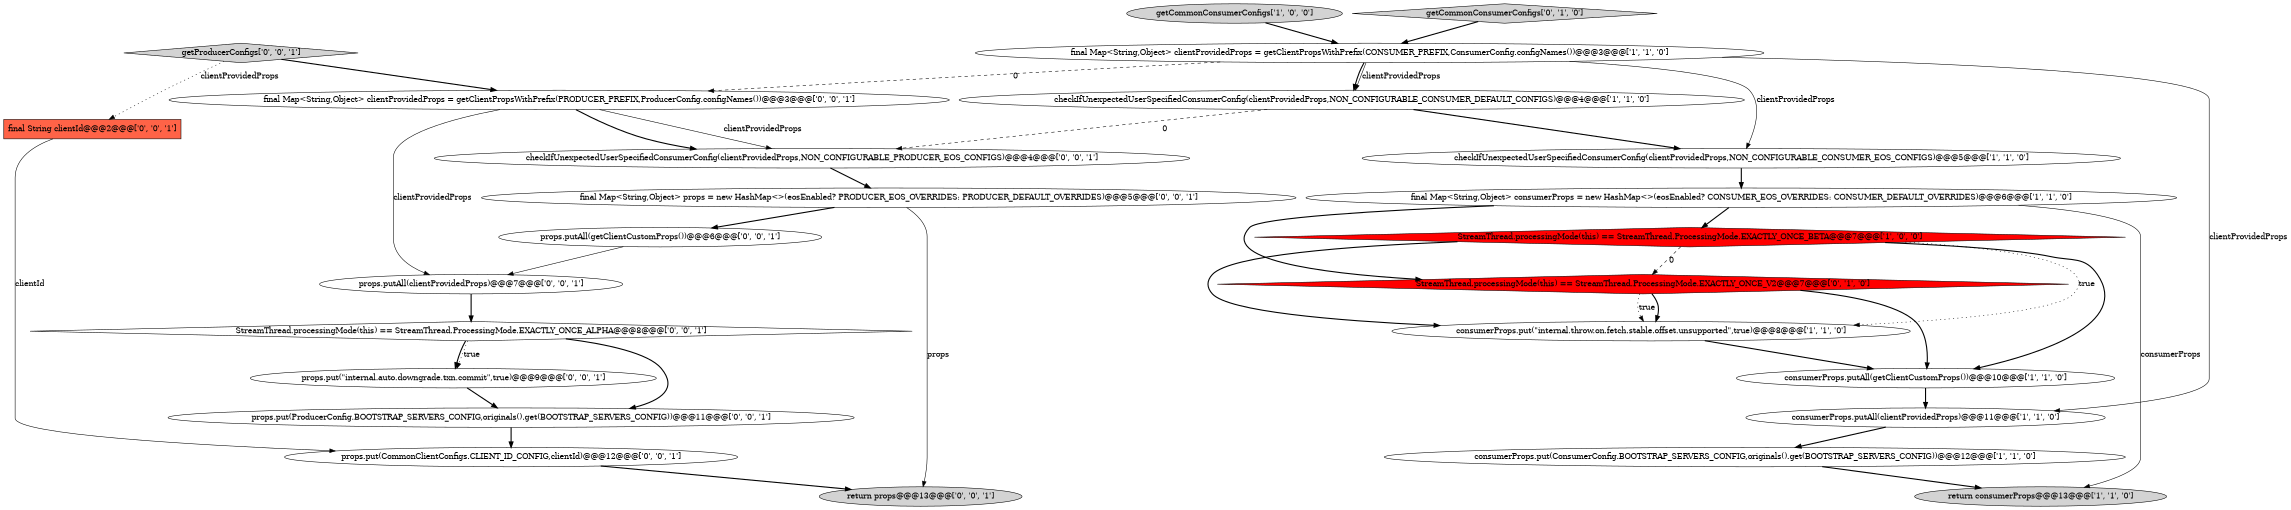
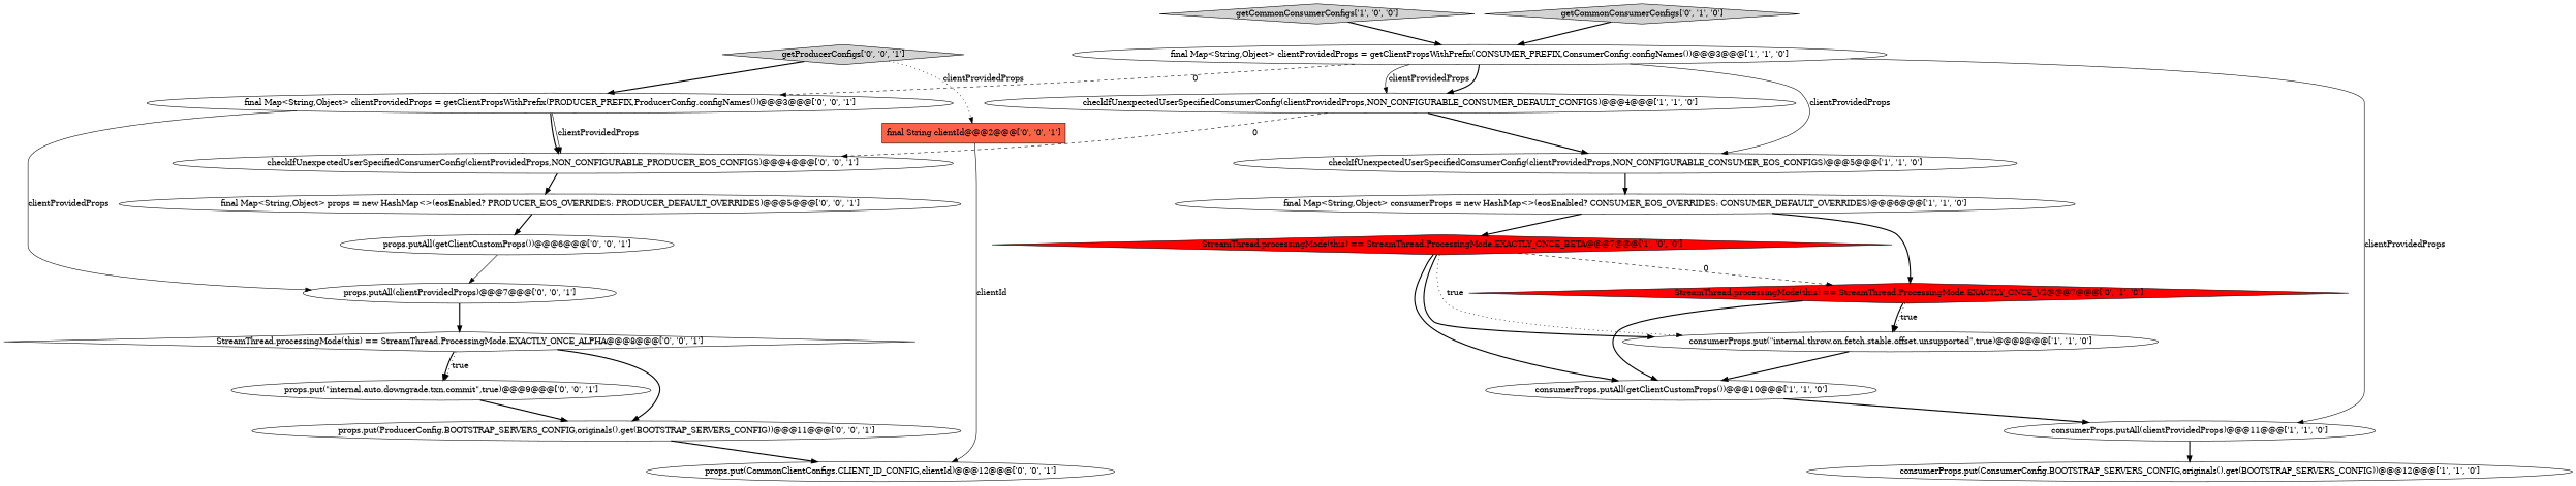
  digraph {
    node [fillcolor=white shape=ellipse style=filled]
    edge [style=bold]
-   n1 [fillcolor=lightgray label="return consumerProps@@@13@@@['1', '1', '0']"]
    n2 [label="props.putAll(clientProvidedProps)@@@7@@@['0', '0', '1']"]
    n3 [label="StreamThread.processingMode(this) == StreamThread.ProcessingMode.EXACTLY_ONCE_ALPHA@@@8@@@['0', '0', '1']" shape=diamond]
    n4 [label="props.put(ProducerConfig.BOOTSTRAP_SERVERS_CONFIG,originals().get(BOOTSTRAP_SERVERS_CONFIG))@@@11@@@['0', '0', '1']"]
    n5 [label="props.put(\"internal.auto.downgrade.txn.commit\",true)@@@9@@@['0', '0', '1']"]
-   n6 [fillcolor=lightgray label="return props@@@13@@@['0', '0', '1']"]
    n7 [label="props.putAll(getClientCustomProps())@@@6@@@['0', '0', '1']"]
    n8 [label="final Map<String,Object> clientProvidedProps = getClientPropsWithPrefix(PRODUCER_PREFIX,ProducerConfig.configNames())@@@3@@@['0', '0', '1']"]
    n9 [label="checkIfUnexpectedUserSpecifiedConsumerConfig(clientProvidedProps,NON_CONFIGURABLE_PRODUCER_EOS_CONFIGS)@@@4@@@['0', '0', '1']"]
    n10 [label="final Map<String,Object> props = new HashMap<>(eosEnabled? PRODUCER_EOS_OVERRIDES: PRODUCER_DEFAULT_OVERRIDES)@@@5@@@['0', '0', '1']"]
    n11 [label="props.put(CommonClientConfigs.CLIENT_ID_CONFIG,clientId)@@@12@@@['0', '0', '1']"]
    n12 [label="checkIfUnexpectedUserSpecifiedConsumerConfig(clientProvidedProps,NON_CONFIGURABLE_CONSUMER_DEFAULT_CONFIGS)@@@4@@@['1', '1', '0']"]
    n13 [label="checkIfUnexpectedUserSpecifiedConsumerConfig(clientProvidedProps,NON_CONFIGURABLE_CONSUMER_EOS_CONFIGS)@@@5@@@['1', '1', '0']"]
    n14 [label="final Map<String,Object> consumerProps = new HashMap<>(eosEnabled? CONSUMER_EOS_OVERRIDES: CONSUMER_DEFAULT_OVERRIDES)@@@6@@@['1', '1', '0']"]
    n15 [fillcolor=red label="StreamThread.processingMode(this) == StreamThread.ProcessingMode.EXACTLY_ONCE_V2@@@7@@@['0', '1', '0']" shape=diamond]
    n16 [fillcolor=red label="StreamThread.processingMode(this) == StreamThread.ProcessingMode.EXACTLY_ONCE_BETA@@@7@@@['1', '0', '0']" shape=diamond]
    n17 [label="consumerProps.put(\"internal.throw.on.fetch.stable.offset.unsupported\",true)@@@8@@@['1', '1', '0']"]
    n18 [label="consumerProps.putAll(getClientCustomProps())@@@10@@@['1', '1', '0']"]
-   n19 [fillcolor=lightgray label="getCommonConsumerConfigs['1', '0', '0']"]
+   n19 [fillcolor=lightgray label="getCommonConsumerConfigs['1', '0', '0']" shape=diamond]
    n20 [label="final Map<String,Object> clientProvidedProps = getClientPropsWithPrefix(CONSUMER_PREFIX,ConsumerConfig.configNames())@@@3@@@['1', '1', '0']"]
    n21 [label="consumerProps.putAll(clientProvidedProps)@@@11@@@['1', '1', '0']"]
    n22 [label="consumerProps.put(ConsumerConfig.BOOTSTRAP_SERVERS_CONFIG,originals().get(BOOTSTRAP_SERVERS_CONFIG))@@@12@@@['1', '1', '0']"]
    n23 [fillcolor=tomato label="final String clientId@@@2@@@['0', '0', '1']" shape=box]
    n24 [fillcolor=lightgray label="getCommonConsumerConfigs['0', '1', '0']" shape=diamond]
    n25 [fillcolor=lightgray label="getProducerConfigs['0', '0', '1']" shape=diamond]
    n2 -> n3
    n3 -> n4
    n3 -> n5 [label=true style=dotted]
    n3 -> n5
    n4 -> n11
    n5 -> n4
    n7 -> n2 [style=solid]
    n8 -> n2 [label=clientProvidedProps style=solid]
    n8 -> n9 [label=clientProvidedProps style=solid]
    n8 -> n9
    n9 -> n10
-   n10 -> n6 [label=props style=solid]
    n10 -> n7
-   n11 -> n6
    n12 -> n9 [label=0 style=dashed]
    n12 -> n13
    n13 -> n14
-   n14 -> n1 [label=consumerProps style=solid]
    n14 -> n15
    n14 -> n16
    n15 -> n17
    n15 -> n17 [label=true style=dotted]
    n15 -> n18
    n16 -> n15 [label=0 style=dashed]
    n16 -> n17
    n16 -> n17 [label=true style=dotted]
    n16 -> n18
    n17 -> n18
    n18 -> n21
    n19 -> n20
    n20 -> n8 [label=0 style=dashed]
    n20 -> n12
    n20 -> n12 [label=clientProvidedProps style=solid]
    n20 -> n13 [label=clientProvidedProps style=solid]
    n20 -> n21 [label=clientProvidedProps style=solid]
    n21 -> n22
-   n22 -> n1
    n23 -> n11 [label=clientId style=solid]
    n24 -> n20
    n25 -> n8
    n25 -> n23 [label=clientProvidedProps style=dotted]
  }
